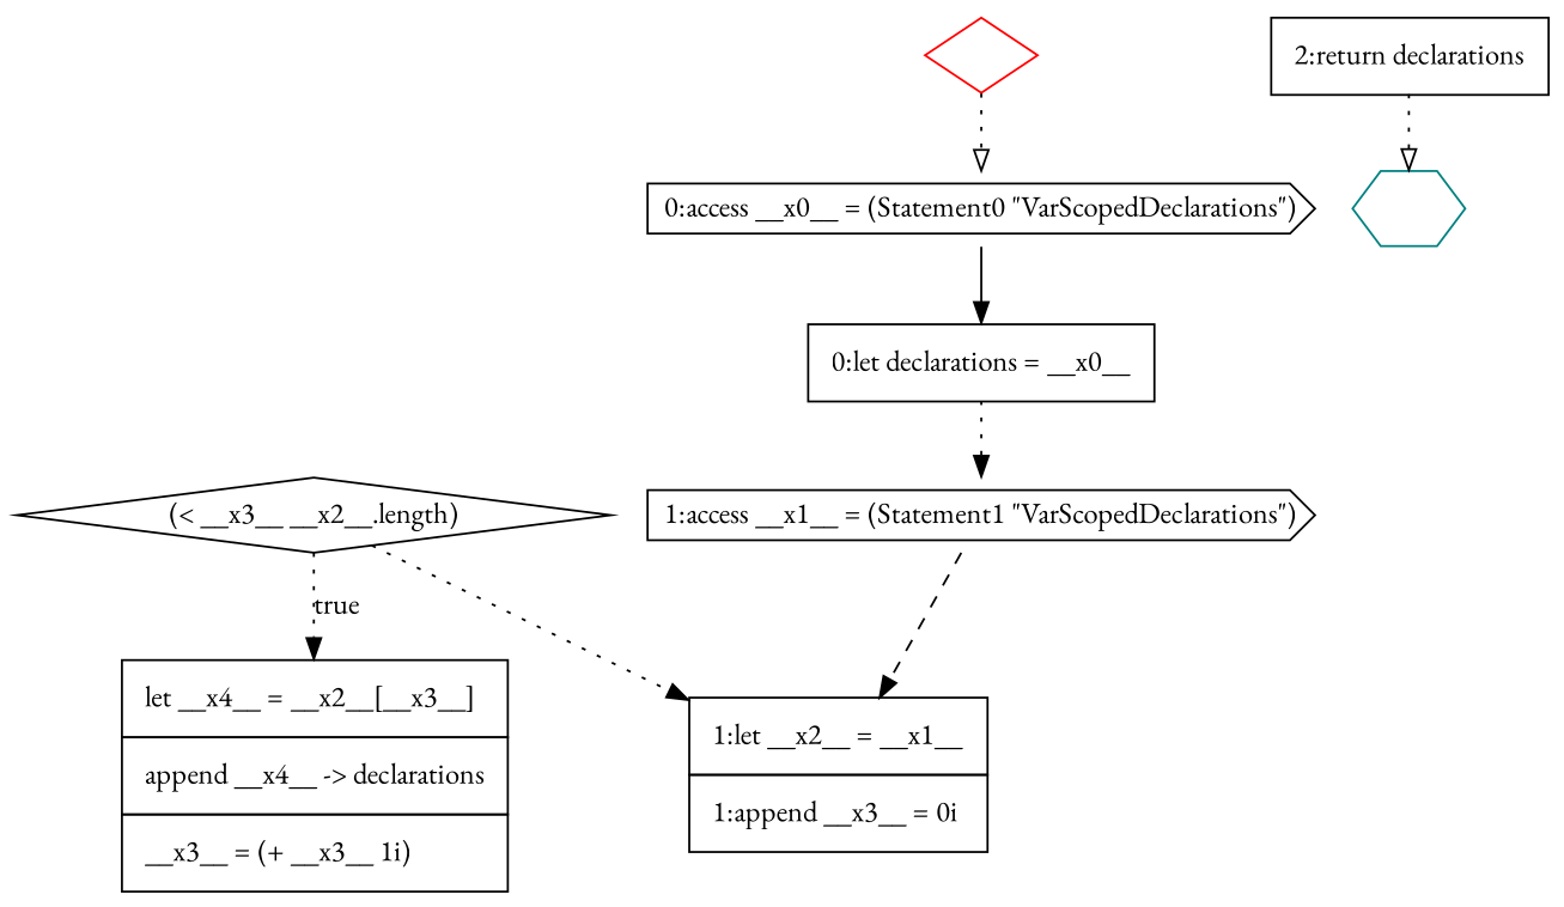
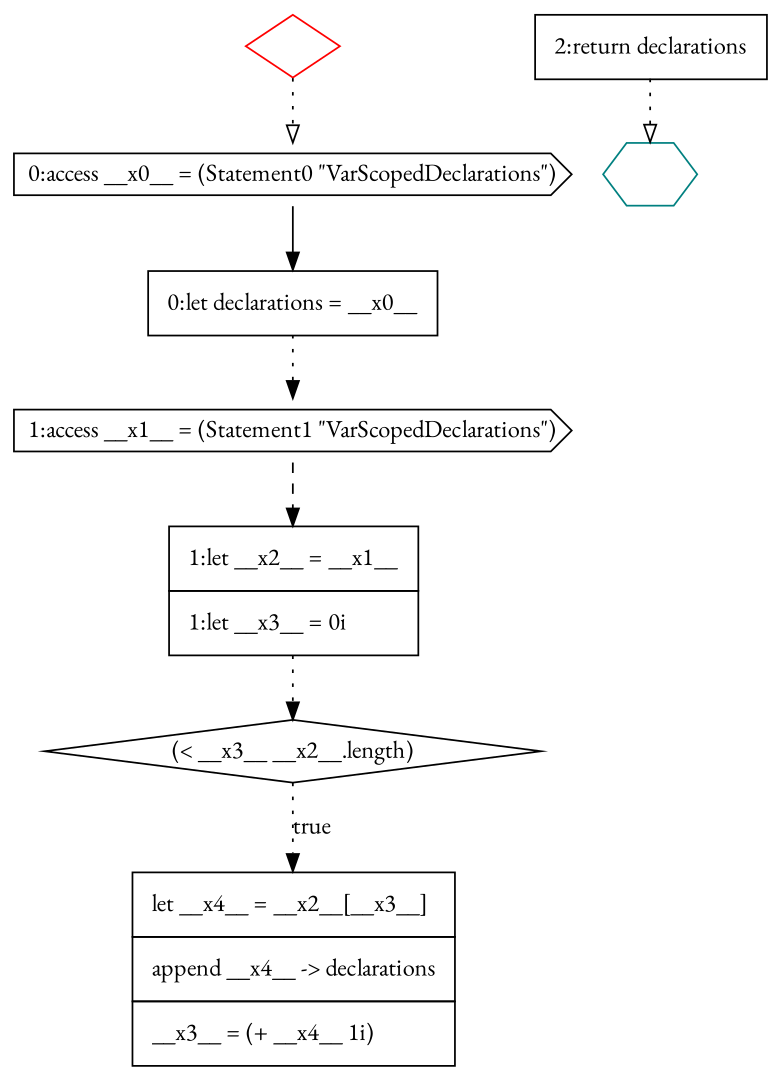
  digraph {
    fontname="EB Garamond"
    node [color=black fillcolor=white fontname="EB Garamond" shape=none style=filled]
    edge [arrowhead=normal color=black fontname="EB Garamond" style=dotted]
    n1 [label=<<font color="black">1:access __x1__ = (Statement1 &quot;VarScopedDeclarations&quot;)</font>> shape=cds]
-   n2 [label=<<font color="black">     <table border="0" cellborder="1" cellspacing="0" cellpadding="10">       <tr><td align="left">1:let __x2__ = __x1__</td></tr>       <tr><td align="left">1:append __x3__ = 0i</td></tr>     </table>   </font>> margin=0]
+   n2 [label=<<font color="black">     <table border="0" cellborder="1" cellspacing="0" cellpadding="10">       <tr><td align="left">1:let __x2__ = __x1__</td></tr>       <tr><td align="left">1:let __x3__ = 0i</td></tr>     </table>   </font>> margin=0]
    n3 [label=<<font color="black">(&lt; __x3__ __x2__.length)</font>> shape=diamond]
-   n4 [label=<<font color="black">     <table border="0" cellborder="1" cellspacing="0" cellpadding="10">       <tr><td align="left">let __x4__ = __x2__[__x3__]</td></tr>       <tr><td align="left">append __x4__ -&gt; declarations</td></tr>       <tr><td align="left">__x3__ = (+ __x3__ 1i)</td></tr>     </table>   </font>> margin=0]
+   n4 [label=<<font color="black">     <table border="0" cellborder="1" cellspacing="0" cellpadding="10">       <tr><td align="left">let __x4__ = __x2__[__x3__]</td></tr>       <tr><td align="left">append __x4__ -&gt; declarations</td></tr>       <tr><td align="left">__x3__ = (+ __x4__ 1i)</td></tr>     </table>   </font>> margin=0]
    n5 [label=<<font color="black">     <table border="0" cellborder="1" cellspacing="0" cellpadding="10">       <tr><td align="left">2:return declarations</td></tr>     </table>   </font>> margin=0]
    n6 [color=teal label=" " shape=hexagon]
    n7 [color=red label=" " shape=diamond]
    n8 [label=<<font color="black">0:access __x0__ = (Statement0 &quot;VarScopedDeclarations&quot;)</font>> shape=cds]
    n9 [label=<<font color="black">     <table border="0" cellborder="1" cellspacing="0" cellpadding="10">       <tr><td align="left">0:let declarations = __x0__</td></tr>     </table>   </font>> margin=0]
    n1 -> n2 [style=dashed]
-   n3 -> n2
+   n2 -> n3
    n3 -> n4 [label=<<font color="black">true</font>>]
    n5 -> n6 [arrowhead=onormal]
    n7 -> n8 [arrowhead=onormal]
    n8 -> n9 [style=solid]
    n9 -> n1
  }
